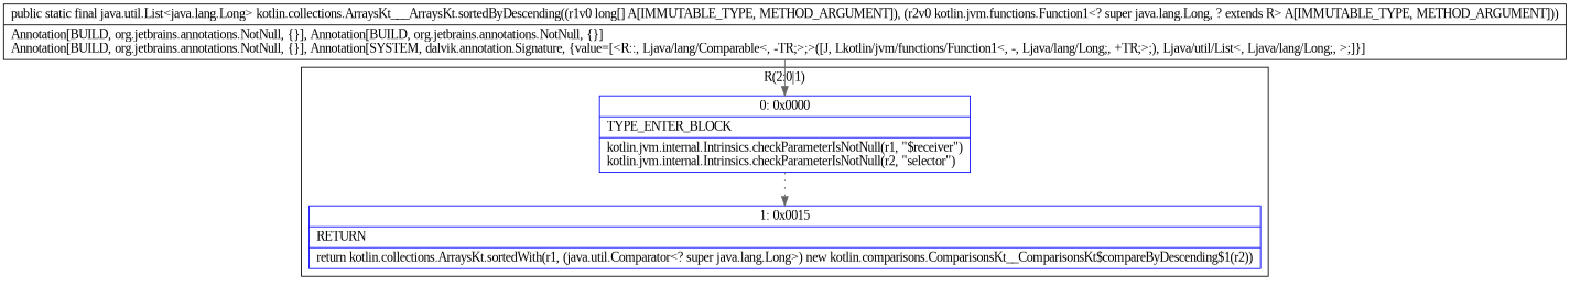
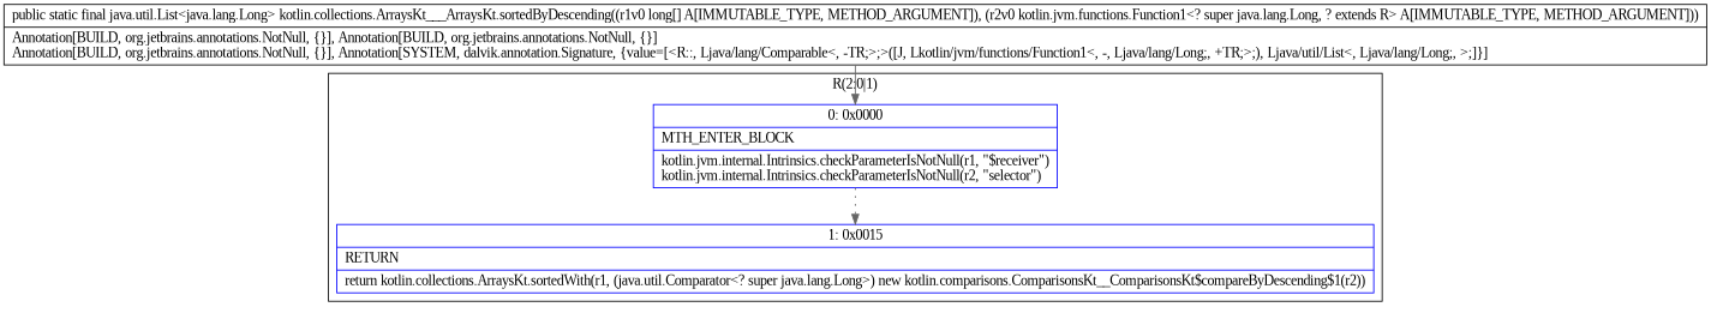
  digraph {
    fontname="Liberation Serif"
    node [color=blue shape=record fontname="Liberation Serif"]
    edge [color=gray40 fontname="Liberation Serif"]
-   n1 [label="{0\:\ 0x0000|TYPE_ENTER_BLOCK\l|kotlin.jvm.internal.Intrinsics.checkParameterIsNotNull(r1, \"$receiver\")\lkotlin.jvm.internal.Intrinsics.checkParameterIsNotNull(r2, \"selector\")\l}"]
+   n1 [label="{0\:\ 0x0000|MTH_ENTER_BLOCK\l|kotlin.jvm.internal.Intrinsics.checkParameterIsNotNull(r1, \"$receiver\")\lkotlin.jvm.internal.Intrinsics.checkParameterIsNotNull(r2, \"selector\")\l}"]
    n2 [label="{1\:\ 0x0015|RETURN\l|return kotlin.collections.ArraysKt.sortedWith(r1, (java.util.Comparator\<? super java.lang.Long\>) new kotlin.comparisons.ComparisonsKt__ComparisonsKt$compareByDescending$1(r2))\l}"]
    n3 [label="{public static final java.util.List\<java.lang.Long\> kotlin.collections.ArraysKt___ArraysKt.sortedByDescending((r1v0 long[] A[IMMUTABLE_TYPE, METHOD_ARGUMENT]), (r2v0 kotlin.jvm.functions.Function1\<? super java.lang.Long, ? extends R\> A[IMMUTABLE_TYPE, METHOD_ARGUMENT]))  | Annotation[BUILD, org.jetbrains.annotations.NotNull, \{\}], Annotation[BUILD, org.jetbrains.annotations.NotNull, \{\}]\lAnnotation[BUILD, org.jetbrains.annotations.NotNull, \{\}], Annotation[SYSTEM, dalvik.annotation.Signature, \{value=[\<R::, Ljava\/lang\/Comparable\<, \-TR;\>;\>([J, Lkotlin\/jvm\/functions\/Function1\<, \-, Ljava\/lang\/Long;, +TR;\>;), Ljava\/util\/List\<, Ljava\/lang\/Long;, \>;]\}]\l}" color=""]
    subgraph cluster_1 {
      label="R(2:0|1)"
      n1
      n2
    }
    n1 -> n2 [style=dotted]
    n3 -> n1 [style=solid]
  }
